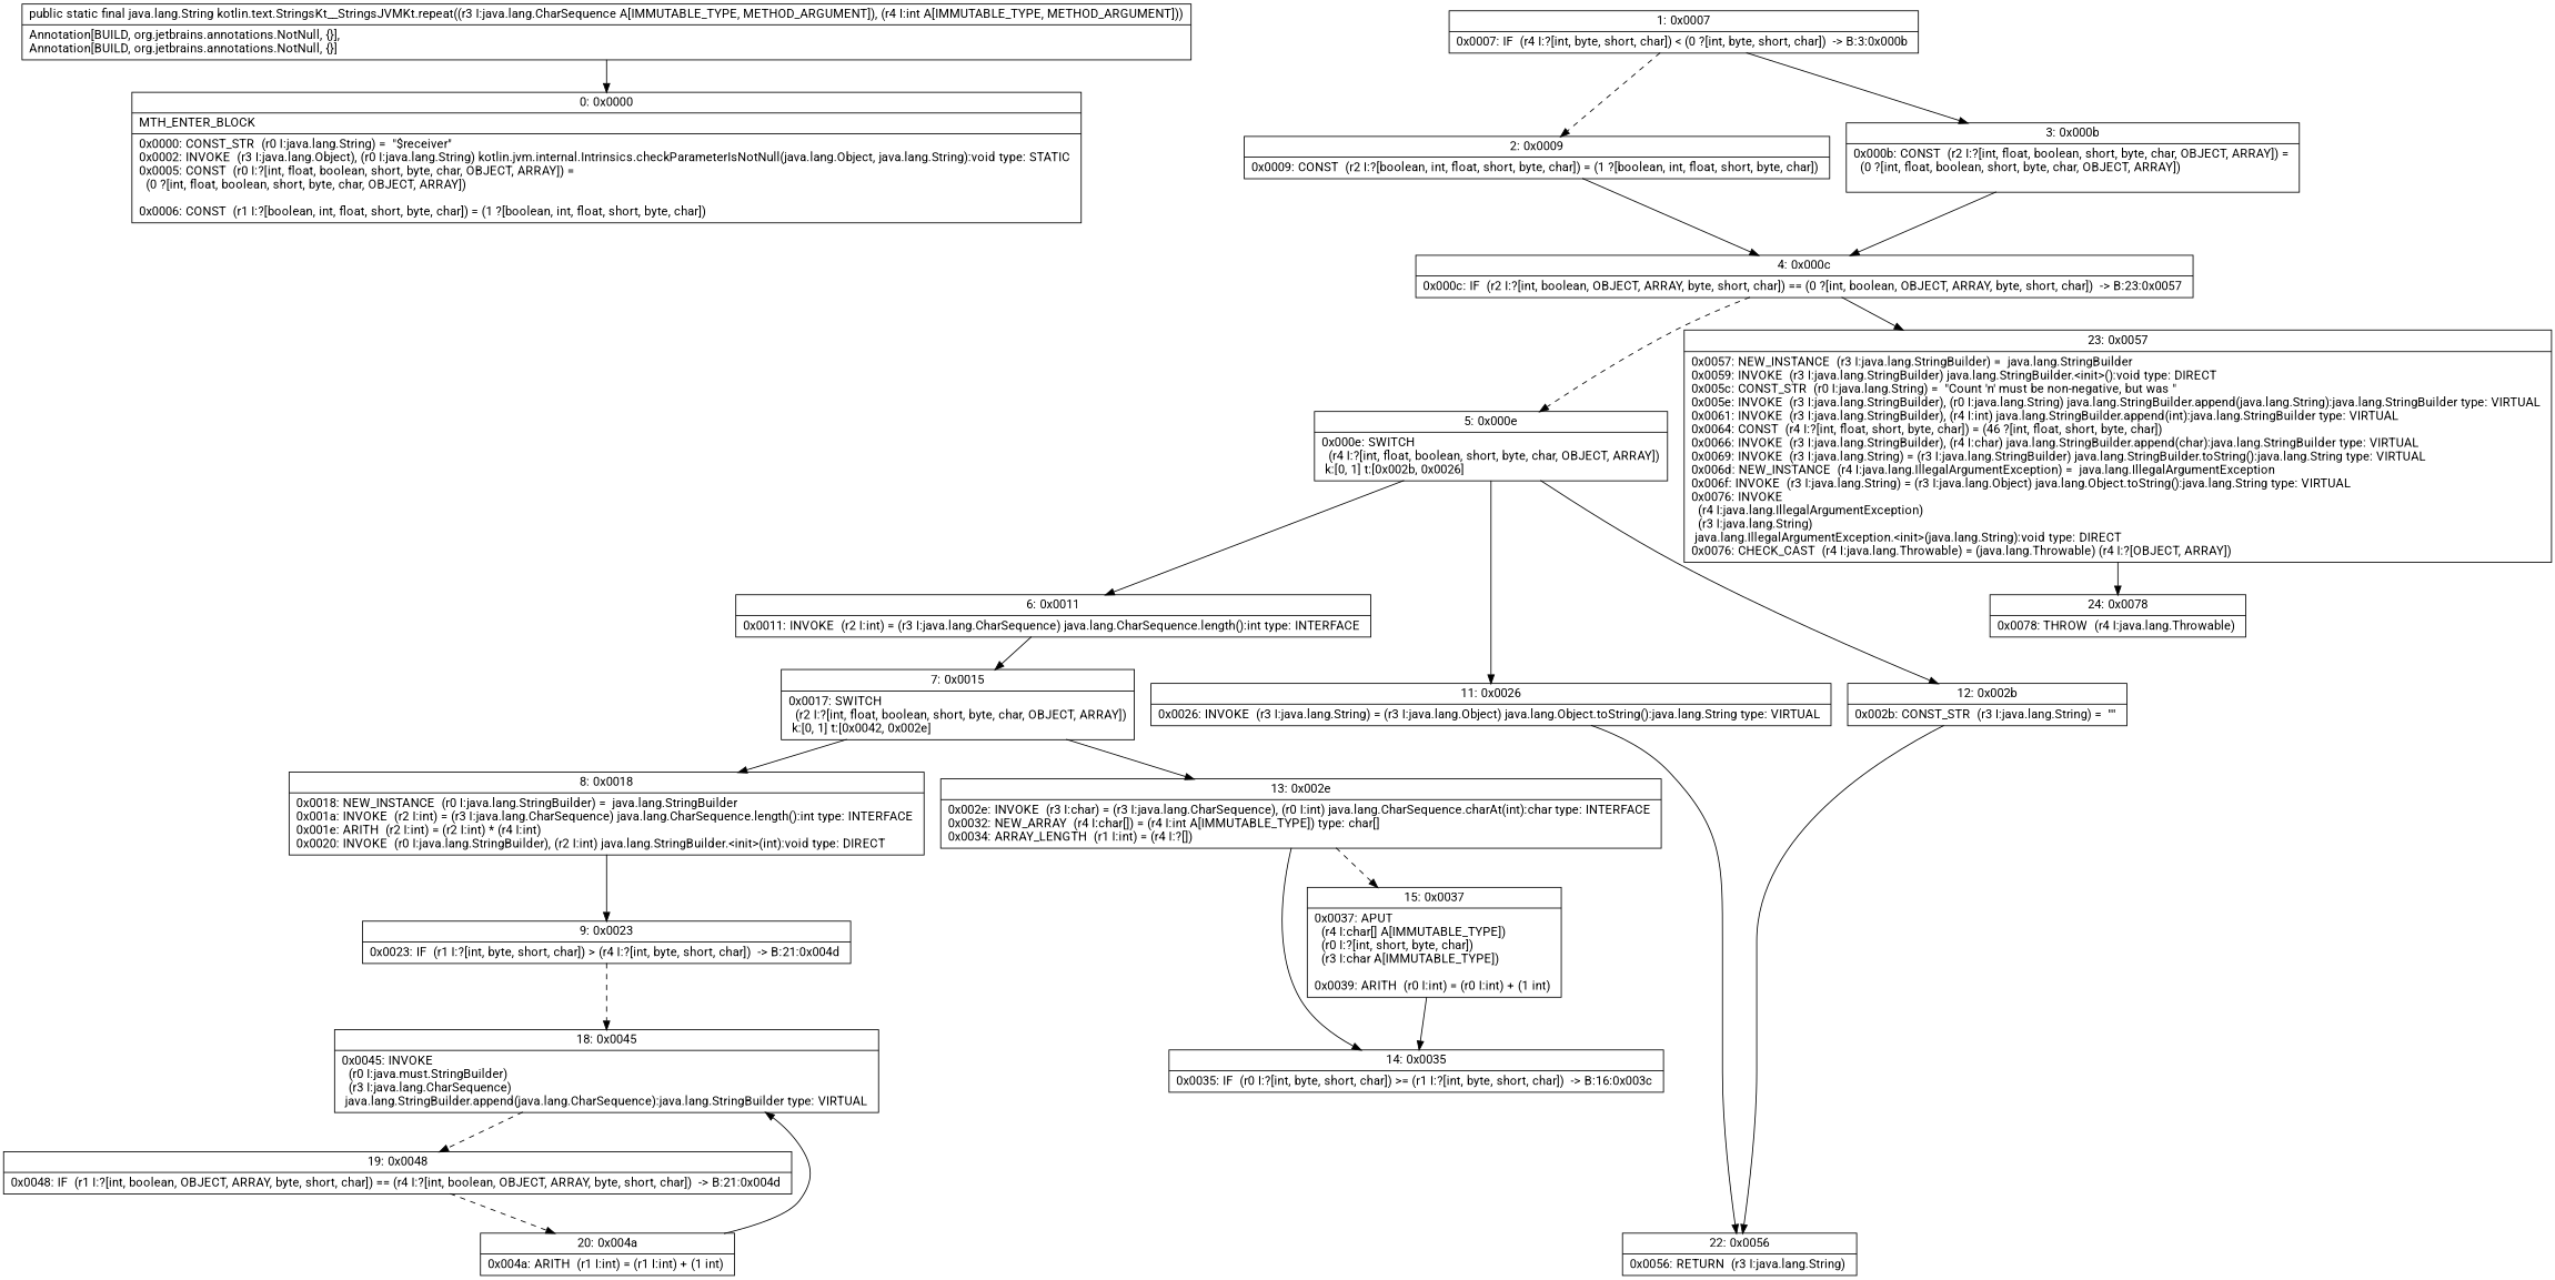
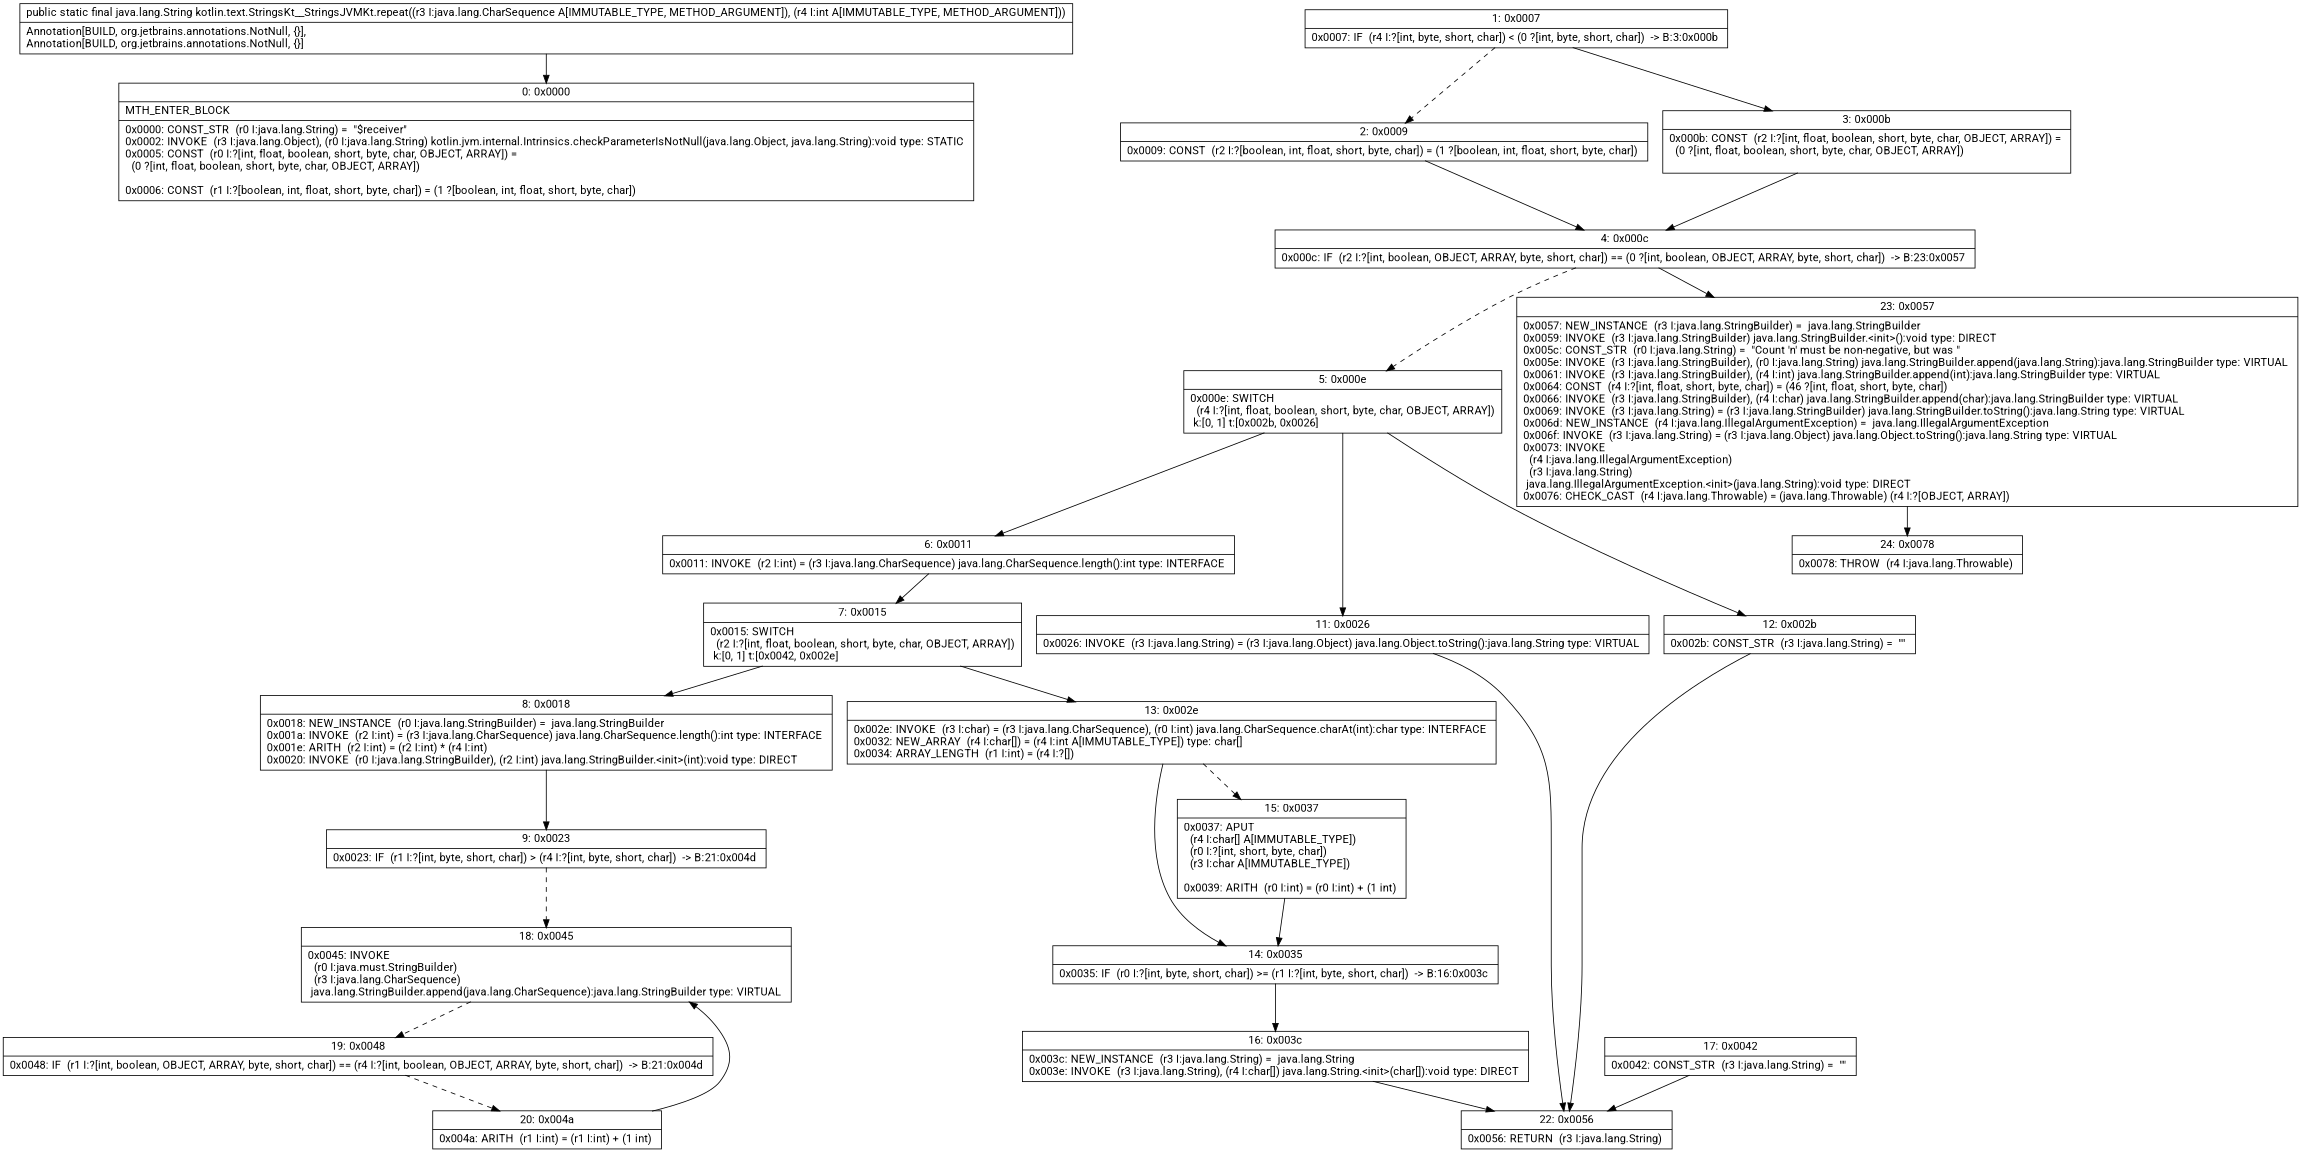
  digraph {
    fontname=Roboto
    node [fontname=Roboto shape=record]
    edge [fontname=Roboto]
    n1 [label="{0\:\ 0x0000|MTH_ENTER_BLOCK\l|0x0000: CONST_STR  (r0 I:java.lang.String) =  \"$receiver\" \l0x0002: INVOKE  (r3 I:java.lang.Object), (r0 I:java.lang.String) kotlin.jvm.internal.Intrinsics.checkParameterIsNotNull(java.lang.Object, java.lang.String):void type: STATIC \l0x0005: CONST  (r0 I:?[int, float, boolean, short, byte, char, OBJECT, ARRAY]) = \l  (0 ?[int, float, boolean, short, byte, char, OBJECT, ARRAY])\l \l0x0006: CONST  (r1 I:?[boolean, int, float, short, byte, char]) = (1 ?[boolean, int, float, short, byte, char]) \l}"]
    n2 [label="{1\:\ 0x0007|0x0007: IF  (r4 I:?[int, byte, short, char]) \< (0 ?[int, byte, short, char])  \-\> B:3:0x000b \l}"]
    n3 [label="{2\:\ 0x0009|0x0009: CONST  (r2 I:?[boolean, int, float, short, byte, char]) = (1 ?[boolean, int, float, short, byte, char]) \l}"]
    n4 [label="{3\:\ 0x000b|0x000b: CONST  (r2 I:?[int, float, boolean, short, byte, char, OBJECT, ARRAY]) = \l  (0 ?[int, float, boolean, short, byte, char, OBJECT, ARRAY])\l \l}"]
    n5 [label="{4\:\ 0x000c|0x000c: IF  (r2 I:?[int, boolean, OBJECT, ARRAY, byte, short, char]) == (0 ?[int, boolean, OBJECT, ARRAY, byte, short, char])  \-\> B:23:0x0057 \l}"]
    n6 [label="{5\:\ 0x000e|0x000e: SWITCH  \l  (r4 I:?[int, float, boolean, short, byte, char, OBJECT, ARRAY])\l k:[0, 1] t:[0x002b, 0x0026] \l}"]
-   n7 [label="{23\:\ 0x0057|0x0057: NEW_INSTANCE  (r3 I:java.lang.StringBuilder) =  java.lang.StringBuilder \l0x0059: INVOKE  (r3 I:java.lang.StringBuilder) java.lang.StringBuilder.\<init\>():void type: DIRECT \l0x005c: CONST_STR  (r0 I:java.lang.String) =  \"Count 'n' must be non\-negative, but was \" \l0x005e: INVOKE  (r3 I:java.lang.StringBuilder), (r0 I:java.lang.String) java.lang.StringBuilder.append(java.lang.String):java.lang.StringBuilder type: VIRTUAL \l0x0061: INVOKE  (r3 I:java.lang.StringBuilder), (r4 I:int) java.lang.StringBuilder.append(int):java.lang.StringBuilder type: VIRTUAL \l0x0064: CONST  (r4 I:?[int, float, short, byte, char]) = (46 ?[int, float, short, byte, char]) \l0x0066: INVOKE  (r3 I:java.lang.StringBuilder), (r4 I:char) java.lang.StringBuilder.append(char):java.lang.StringBuilder type: VIRTUAL \l0x0069: INVOKE  (r3 I:java.lang.String) = (r3 I:java.lang.StringBuilder) java.lang.StringBuilder.toString():java.lang.String type: VIRTUAL \l0x006d: NEW_INSTANCE  (r4 I:java.lang.IllegalArgumentException) =  java.lang.IllegalArgumentException \l0x006f: INVOKE  (r3 I:java.lang.String) = (r3 I:java.lang.Object) java.lang.Object.toString():java.lang.String type: VIRTUAL \l0x0076: INVOKE  \l  (r4 I:java.lang.IllegalArgumentException)\l  (r3 I:java.lang.String)\l java.lang.IllegalArgumentException.\<init\>(java.lang.String):void type: DIRECT \l0x0076: CHECK_CAST  (r4 I:java.lang.Throwable) = (java.lang.Throwable) (r4 I:?[OBJECT, ARRAY]) \l}"]
+   n7 [label="{23\:\ 0x0057|0x0057: NEW_INSTANCE  (r3 I:java.lang.StringBuilder) =  java.lang.StringBuilder \l0x0059: INVOKE  (r3 I:java.lang.StringBuilder) java.lang.StringBuilder.\<init\>():void type: DIRECT \l0x005c: CONST_STR  (r0 I:java.lang.String) =  \"Count 'n' must be non\-negative, but was \" \l0x005e: INVOKE  (r3 I:java.lang.StringBuilder), (r0 I:java.lang.String) java.lang.StringBuilder.append(java.lang.String):java.lang.StringBuilder type: VIRTUAL \l0x0061: INVOKE  (r3 I:java.lang.StringBuilder), (r4 I:int) java.lang.StringBuilder.append(int):java.lang.StringBuilder type: VIRTUAL \l0x0064: CONST  (r4 I:?[int, float, short, byte, char]) = (46 ?[int, float, short, byte, char]) \l0x0066: INVOKE  (r3 I:java.lang.StringBuilder), (r4 I:char) java.lang.StringBuilder.append(char):java.lang.StringBuilder type: VIRTUAL \l0x0069: INVOKE  (r3 I:java.lang.String) = (r3 I:java.lang.StringBuilder) java.lang.StringBuilder.toString():java.lang.String type: VIRTUAL \l0x006d: NEW_INSTANCE  (r4 I:java.lang.IllegalArgumentException) =  java.lang.IllegalArgumentException \l0x006f: INVOKE  (r3 I:java.lang.String) = (r3 I:java.lang.Object) java.lang.Object.toString():java.lang.String type: VIRTUAL \l0x0073: INVOKE  \l  (r4 I:java.lang.IllegalArgumentException)\l  (r3 I:java.lang.String)\l java.lang.IllegalArgumentException.\<init\>(java.lang.String):void type: DIRECT \l0x0076: CHECK_CAST  (r4 I:java.lang.Throwable) = (java.lang.Throwable) (r4 I:?[OBJECT, ARRAY]) \l}"]
    n8 [label="{6\:\ 0x0011|0x0011: INVOKE  (r2 I:int) = (r3 I:java.lang.CharSequence) java.lang.CharSequence.length():int type: INTERFACE \l}"]
    n9 [label="{11\:\ 0x0026|0x0026: INVOKE  (r3 I:java.lang.String) = (r3 I:java.lang.Object) java.lang.Object.toString():java.lang.String type: VIRTUAL \l}"]
    n10 [label="{12\:\ 0x002b|0x002b: CONST_STR  (r3 I:java.lang.String) =  \"\" \l}"]
    n11 [label="{24\:\ 0x0078|0x0078: THROW  (r4 I:java.lang.Throwable) \l}"]
-   n12 [label="{7\:\ 0x0015|0x0017: SWITCH  \l  (r2 I:?[int, float, boolean, short, byte, char, OBJECT, ARRAY])\l k:[0, 1] t:[0x0042, 0x002e] \l}"]
+   n12 [label="{7\:\ 0x0015|0x0015: SWITCH  \l  (r2 I:?[int, float, boolean, short, byte, char, OBJECT, ARRAY])\l k:[0, 1] t:[0x0042, 0x002e] \l}"]
    n13 [label="{22\:\ 0x0056|0x0056: RETURN  (r3 I:java.lang.String) \l}"]
    n14 [label="{8\:\ 0x0018|0x0018: NEW_INSTANCE  (r0 I:java.lang.StringBuilder) =  java.lang.StringBuilder \l0x001a: INVOKE  (r2 I:int) = (r3 I:java.lang.CharSequence) java.lang.CharSequence.length():int type: INTERFACE \l0x001e: ARITH  (r2 I:int) = (r2 I:int) * (r4 I:int) \l0x0020: INVOKE  (r0 I:java.lang.StringBuilder), (r2 I:int) java.lang.StringBuilder.\<init\>(int):void type: DIRECT \l}"]
    n15 [label="{13\:\ 0x002e|0x002e: INVOKE  (r3 I:char) = (r3 I:java.lang.CharSequence), (r0 I:int) java.lang.CharSequence.charAt(int):char type: INTERFACE \l0x0032: NEW_ARRAY  (r4 I:char[]) = (r4 I:int A[IMMUTABLE_TYPE]) type: char[] \l0x0034: ARRAY_LENGTH  (r1 I:int) = (r4 I:?[]) \l}"]
    n16 [label="{9\:\ 0x0023|0x0023: IF  (r1 I:?[int, byte, short, char]) \> (r4 I:?[int, byte, short, char])  \-\> B:21:0x004d \l}"]
    n17 [label="{14\:\ 0x0035|0x0035: IF  (r0 I:?[int, byte, short, char]) \>= (r1 I:?[int, byte, short, char])  \-\> B:16:0x003c \l}"]
    n18 [label="{15\:\ 0x0037|0x0037: APUT  \l  (r4 I:char[] A[IMMUTABLE_TYPE])\l  (r0 I:?[int, short, byte, char])\l  (r3 I:char A[IMMUTABLE_TYPE])\l \l0x0039: ARITH  (r0 I:int) = (r0 I:int) + (1 int) \l}"]
+   n19 [label="{17\:\ 0x0042|0x0042: CONST_STR  (r3 I:java.lang.String) =  \"\" \l}"]
    n20 [label="{18\:\ 0x0045|0x0045: INVOKE  \l  (r0 I:java.must.StringBuilder)\l  (r3 I:java.lang.CharSequence)\l java.lang.StringBuilder.append(java.lang.CharSequence):java.lang.StringBuilder type: VIRTUAL \l}"]
    n21 [label="{19\:\ 0x0048|0x0048: IF  (r1 I:?[int, boolean, OBJECT, ARRAY, byte, short, char]) == (r4 I:?[int, boolean, OBJECT, ARRAY, byte, short, char])  \-\> B:21:0x004d \l}"]
+   n22 [label="{16\:\ 0x003c|0x003c: NEW_INSTANCE  (r3 I:java.lang.String) =  java.lang.String \l0x003e: INVOKE  (r3 I:java.lang.String), (r4 I:char[]) java.lang.String.\<init\>(char[]):void type: DIRECT \l}"]
    n23 [label="{20\:\ 0x004a|0x004a: ARITH  (r1 I:int) = (r1 I:int) + (1 int) \l}"]
    n24 [label="{public static final java.lang.String kotlin.text.StringsKt__StringsJVMKt.repeat((r3 I:java.lang.CharSequence A[IMMUTABLE_TYPE, METHOD_ARGUMENT]), (r4 I:int A[IMMUTABLE_TYPE, METHOD_ARGUMENT]))  | Annotation[BUILD, org.jetbrains.annotations.NotNull, \{\}], \lAnnotation[BUILD, org.jetbrains.annotations.NotNull, \{\}]\l}"]
    n2 -> n3 [style=dashed]
    n2 -> n4
    n3 -> n5
    n4 -> n5
    n5 -> n6 [style=dashed]
    n5 -> n7
    n6 -> n8
    n6 -> n9
    n6 -> n10
    n7 -> n11
    n8 -> n12
    n9 -> n13
    n10 -> n13
    n12 -> n14
    n12 -> n15
    n14 -> n16
    n15 -> n17
    n15 -> n18 [style=dashed]
    n16 -> n20 [style=dashed]
+   n17 -> n22
    n18 -> n17
+   n19 -> n13
    n20 -> n21 [style=dashed]
    n21 -> n23 [style=dashed]
+   n22 -> n13
    n23 -> n20
    n24 -> n1
  }
